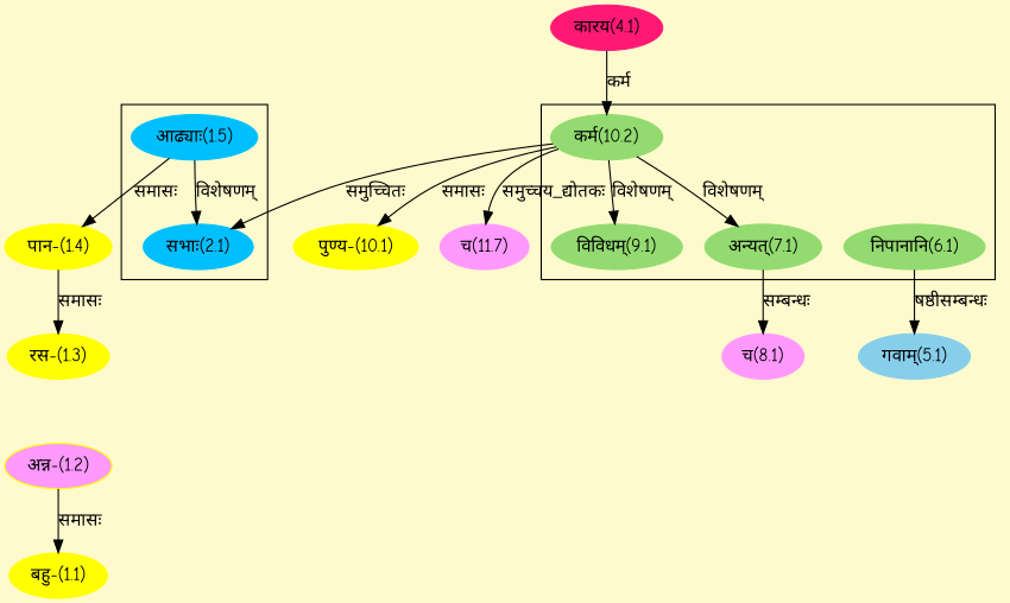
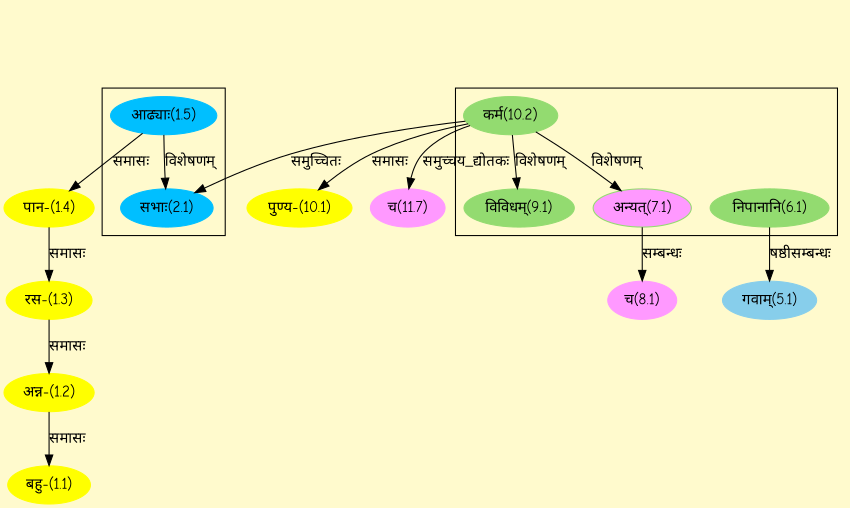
  digraph {
    bgcolor=lemonchiffon1
    compound=true
    fontname="Comic Neue"
    rankdir=BT
    node [color="#FFFF00" fontname="Comic Neue" style=filled]
    edge [dir=back fontname="Comic Neue"]
    n1 [color="#00BFFF" label="आढ्याः(1.5)"]
    n2 [color="#00BFFF" label="सभाः(2.1)"]
    n3 [color="#93DB70" label="कर्म(10.2)"]
    n4 [color="#93DB70" label="निपानानि(6.1)"]
-   n5 [color="#93DB70" label="अन्यत्(7.1)"]
+   n5 [color="#93DB70" label="अन्यत्(7.1)" fillcolor="#FF99FF"]
    n6 [color="#93DB70" label="विविधम्(9.1)"]
-   n7 [color="#FF1975" label="कारय(4.1)"]
    n8 [label="बहु-(1.1)"]
-   n9 [label="अन्न-(1.2)" fillcolor="#FF99FF"]
+   n9 [label="अन्न-(1.2)"]
    n10 [label="रस-(1.3)"]
    n11 [label="पान-(1.4)"]
    n12 [color="#87CEEB" label="गवाम्(5.1)"]
    n13 [color="#FF99FF" label="च(8.1)"]
    n14 [label="पुण्य-(10.1)"]
    n15 [color="#FF99FF" label="च(11.7)"]
    subgraph cluster_1 {
      n1
      n2
    }
    subgraph cluster_2 {
      n3
      n4
      n5
      n6
    }
    n2 -> n1 [label="विशेषणम्"]
    n2 -> n3 [label="समुच्चितः"]
-   n3 -> n7 [label="कर्म"]
    n5 -> n3 [label="विशेषणम्"]
    n6 -> n3 [label="विशेषणम्"]
    n8 -> n9 [label="समासः"]
+   n9 -> n10 [label="समासः"]
    n10 -> n11 [label="समासः"]
    n11 -> n1 [label="समासः"]
    n12 -> n4 [label="षष्ठीसम्बन्धः"]
    n13 -> n5 [label="सम्बन्धः"]
    n14 -> n3 [label="समासः"]
    n15 -> n3 [label="समुच्चय_द्योतकः"]
  }
